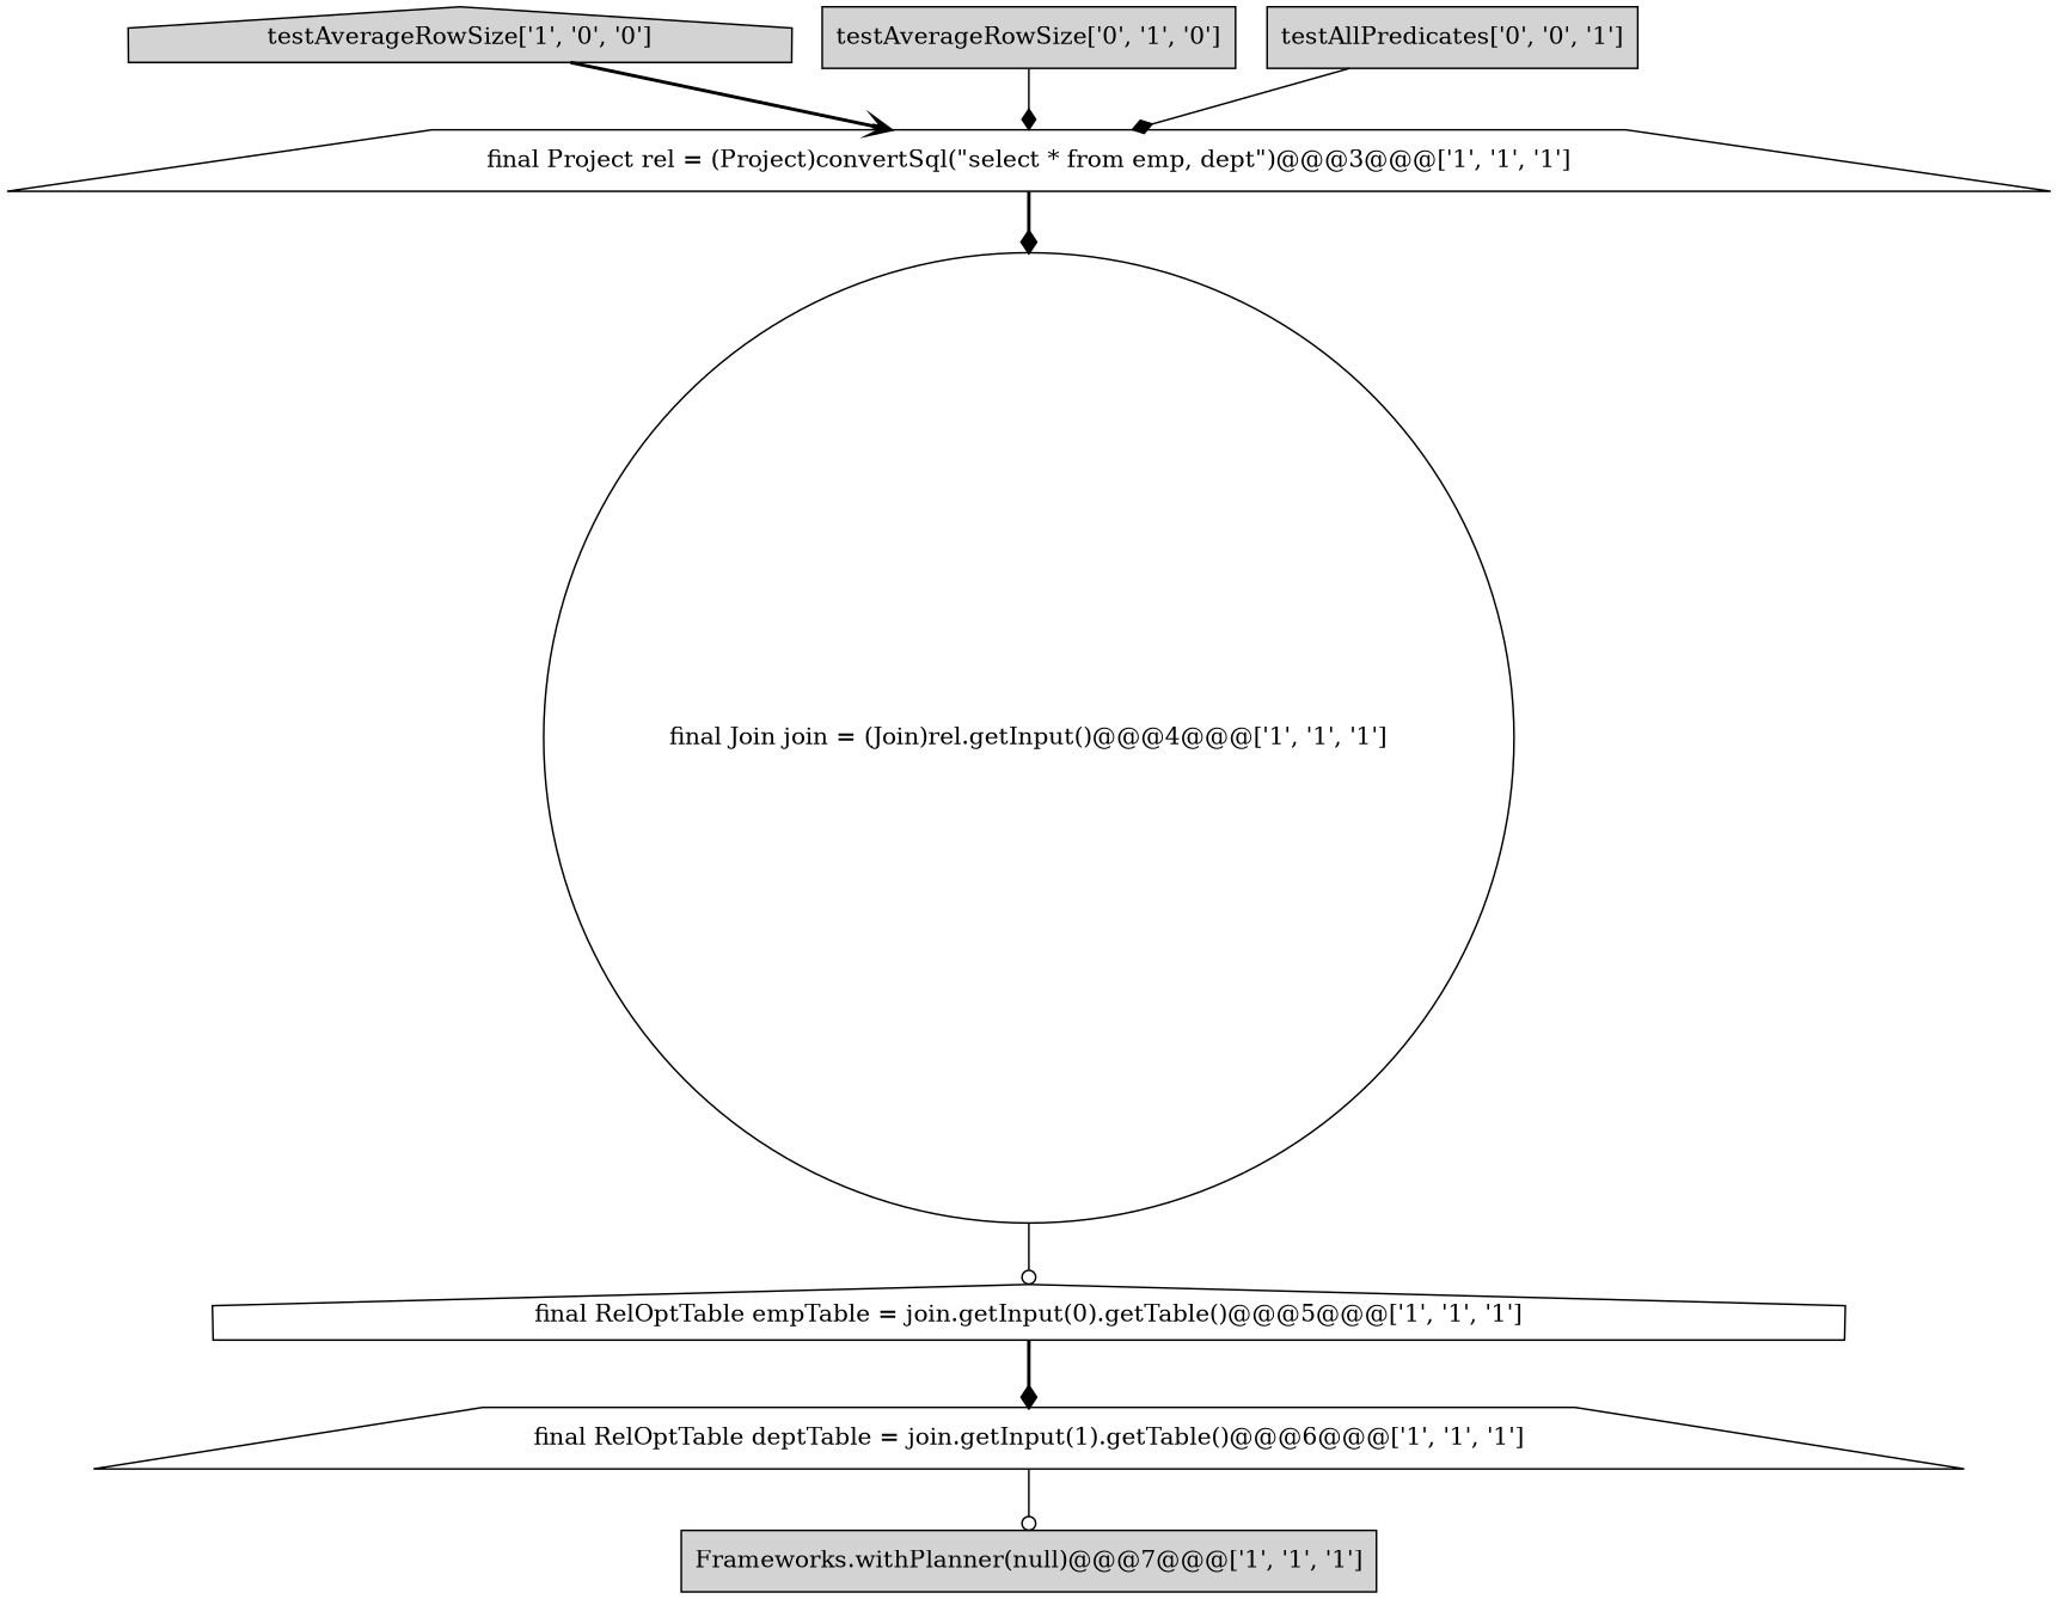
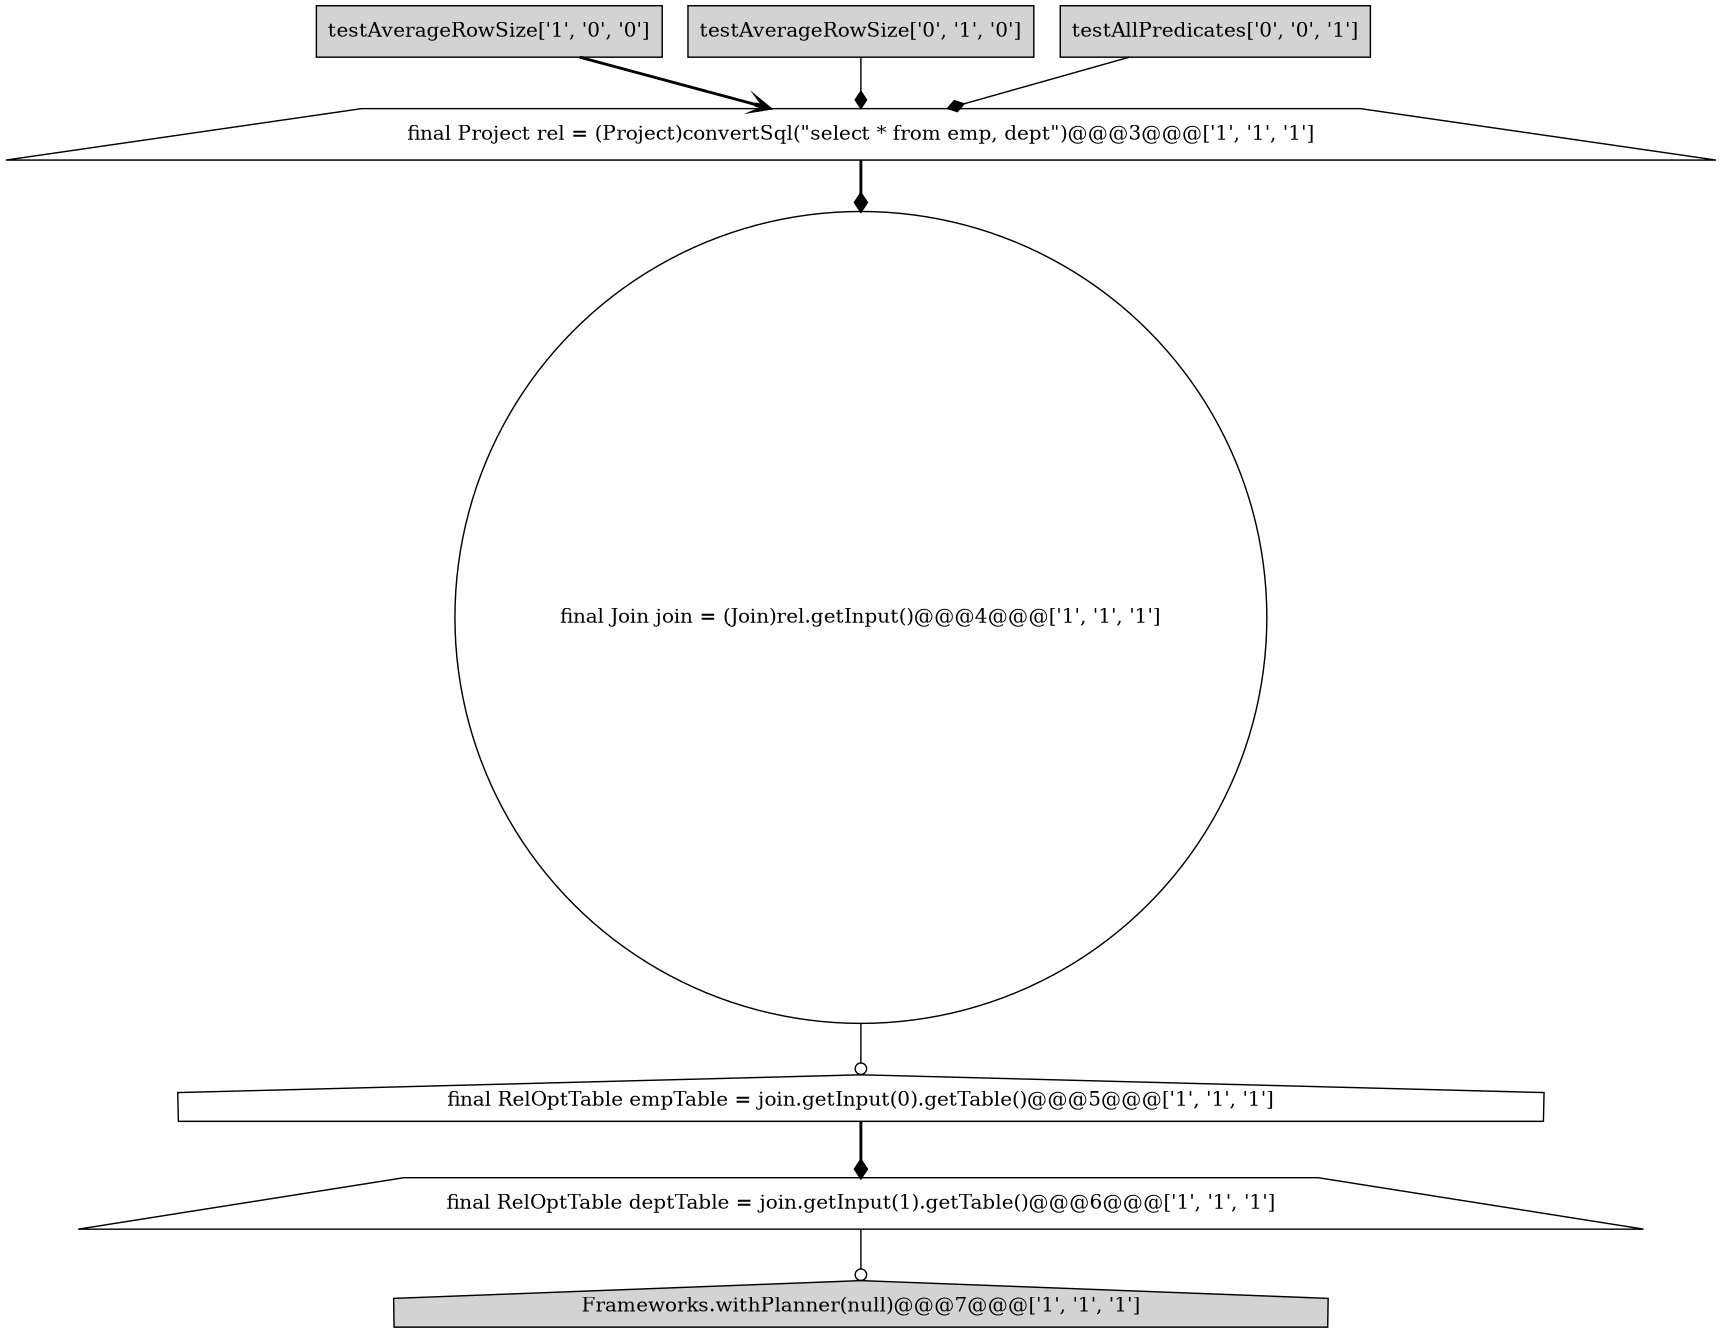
  digraph {
    node [fillcolor=white shape=box style=filled]
    edge [arrowhead=diamond style=solid]
    n1 [label="final Project rel = (Project)convertSql(\"select * from emp, dept\")@@@3@@@['1', '1', '1']" shape=trapezium]
    n2 [label="final Join join = (Join)rel.getInput()@@@4@@@['1', '1', '1']" shape=circle]
    n3 [label="final RelOptTable empTable = join.getInput(0).getTable()@@@5@@@['1', '1', '1']" shape=house]
-   n4 [fillcolor=lightgray label="testAverageRowSize['1', '0', '0']" shape=house]
-   n5 [fillcolor=lightgray label="Frameworks.withPlanner(null)@@@7@@@['1', '1', '1']"]
+   n4 [fillcolor=lightgray label="testAverageRowSize['1', '0', '0']"]
+   n5 [fillcolor=lightgray label="Frameworks.withPlanner(null)@@@7@@@['1', '1', '1']" shape=house]
    n6 [label="final RelOptTable deptTable = join.getInput(1).getTable()@@@6@@@['1', '1', '1']" shape=trapezium]
    n7 [fillcolor=lightgray label="testAverageRowSize['0', '1', '0']"]
    n8 [fillcolor=lightgray label="testAllPredicates['0', '0', '1']"]
    n1 -> n2 [style=bold]
    n2 -> n3 [arrowhead=odot]
    n3 -> n6 [style=bold]
    n4 -> n1 [arrowhead=vee style=bold]
    n6 -> n5 [arrowhead=odot]
    n7 -> n1
    n8 -> n1
  }
